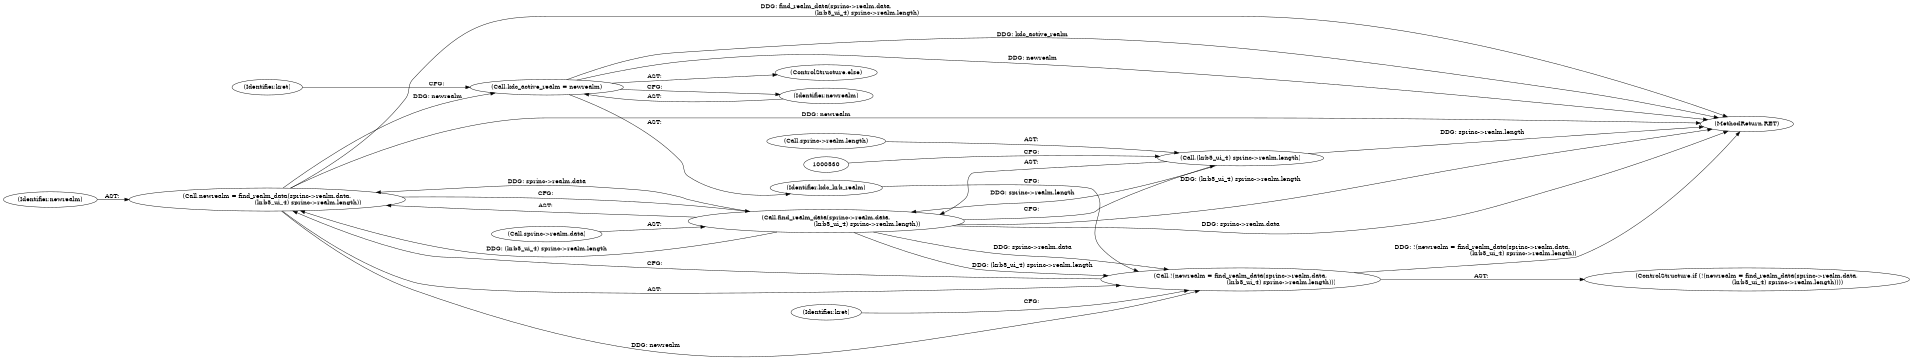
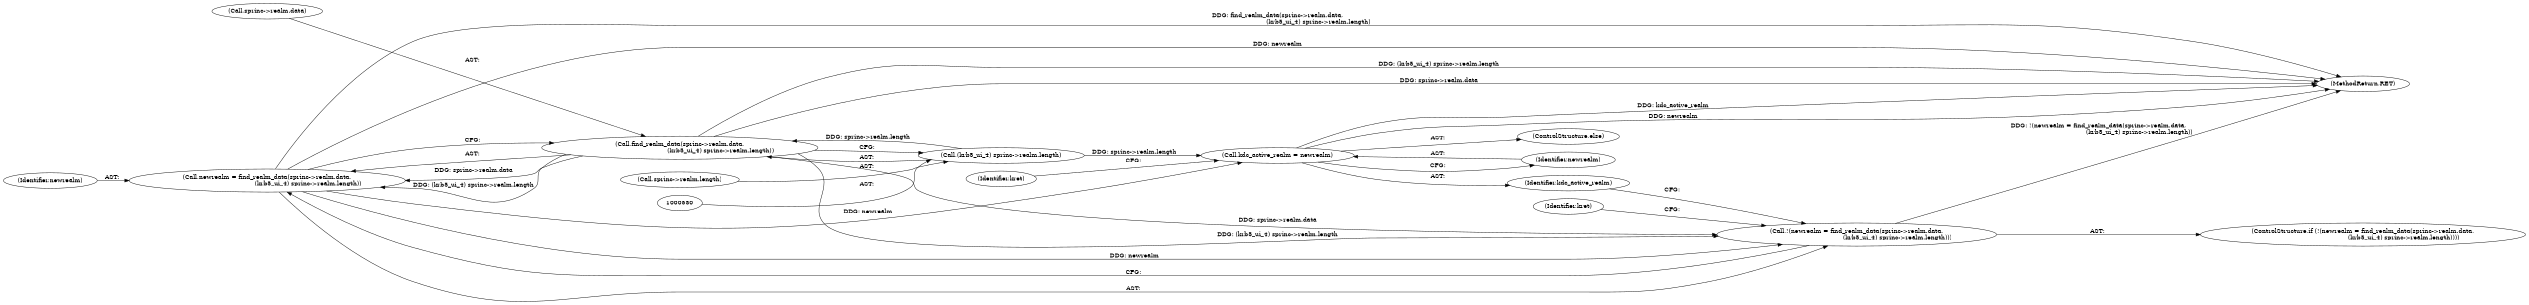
  digraph {
    rankdir=LR
    n1 [label="(Call,newrealm = find_realm_data(sprinc->realm.data,\n                                          (krb5_ui_4) sprinc->realm.length))"]
    n2 [label="(Call,find_realm_data(sprinc->realm.data,\n                                          (krb5_ui_4) sprinc->realm.length))"]
    n3 [label="(Call,!(newrealm = find_realm_data(sprinc->realm.data,\n                                          (krb5_ui_4) sprinc->realm.length)))"]
    n4 [label="(Call,kdc_active_realm = newrealm)"]
    n5 [label="(MethodReturn,RET)"]
    n6 [label="(Call,(krb5_ui_4) sprinc->realm.length)"]
    n7 [label="(ControlStructure,if (!(newrealm = find_realm_data(sprinc->realm.data,\n                                          (krb5_ui_4) sprinc->realm.length))))"]
    n8 [label="(ControlStructure,else)"]
    n9 [label="(Identifier,newrealm)"]
-   n10 [label="(Identifier,kdc_krb_realm)"]
+   n10 [label="(Identifier,kdc_active_realm)"]
    n11 [label="(Call,sprinc->realm.length)"]
    n12 [label="(Identifier,kret)"]
    n13 [label="(Identifier,kret)"]
    n14 [label="(Identifier,newrealm)"]
    n15 [label="(Call,sprinc->realm.data)"]
    n16 [label=1000530]
    n1 -> n2 [label="CFG: "]
    n1 -> n3 [label="AST: "]
    n1 -> n3 [label="DDG: newrealm"]
    n1 -> n4 [label="DDG: newrealm"]
    n1 -> n5 [label="DDG: find_realm_data(sprinc->realm.data,\n                                          (krb5_ui_4) sprinc->realm.length)"]
    n1 -> n5 [label="DDG: newrealm"]
    n2 -> n1 [label="AST: "]
    n2 -> n1 [label="DDG: sprinc->realm.data"]
    n2 -> n1 [label="DDG: (krb5_ui_4) sprinc->realm.length"]
    n2 -> n3 [label="DDG: sprinc->realm.data"]
    n2 -> n3 [label="DDG: (krb5_ui_4) sprinc->realm.length"]
    n2 -> n5 [label="DDG: (krb5_ui_4) sprinc->realm.length"]
    n2 -> n5 [label="DDG: sprinc->realm.data"]
    n2 -> n6 [label="CFG: "]
    n3 -> n1 [label="CFG: "]
    n3 -> n5 [label="DDG: !(newrealm = find_realm_data(sprinc->realm.data,\n                                          (krb5_ui_4) sprinc->realm.length))"]
    n3 -> n7 [label="AST: "]
    n4 -> n5 [label="DDG: newrealm"]
    n4 -> n5 [label="DDG: kdc_active_realm"]
    n4 -> n8 [label="AST: "]
    n4 -> n9 [label="CFG: "]
    n4 -> n10 [label="AST: "]
    n6 -> n2 [label="AST: "]
    n6 -> n2 [label="DDG: sprinc->realm.length"]
-   n6 -> n5 [label="DDG: sprinc->realm.length"]
+   n6 -> n4 [label="DDG: sprinc->realm.length"]
    n9 -> n4 [label="AST: "]
    n10 -> n3 [label="CFG: "]
    n11 -> n6 [label="AST: "]
    n12 -> n4 [label="CFG: "]
    n13 -> n3 [label="CFG: "]
    n14 -> n1 [label="AST: "]
    n15 -> n2 [label="AST: "]
-   n16 -> n6 [label="CFG: "]
+   n16 -> n6 [label="AST: "]
  }
